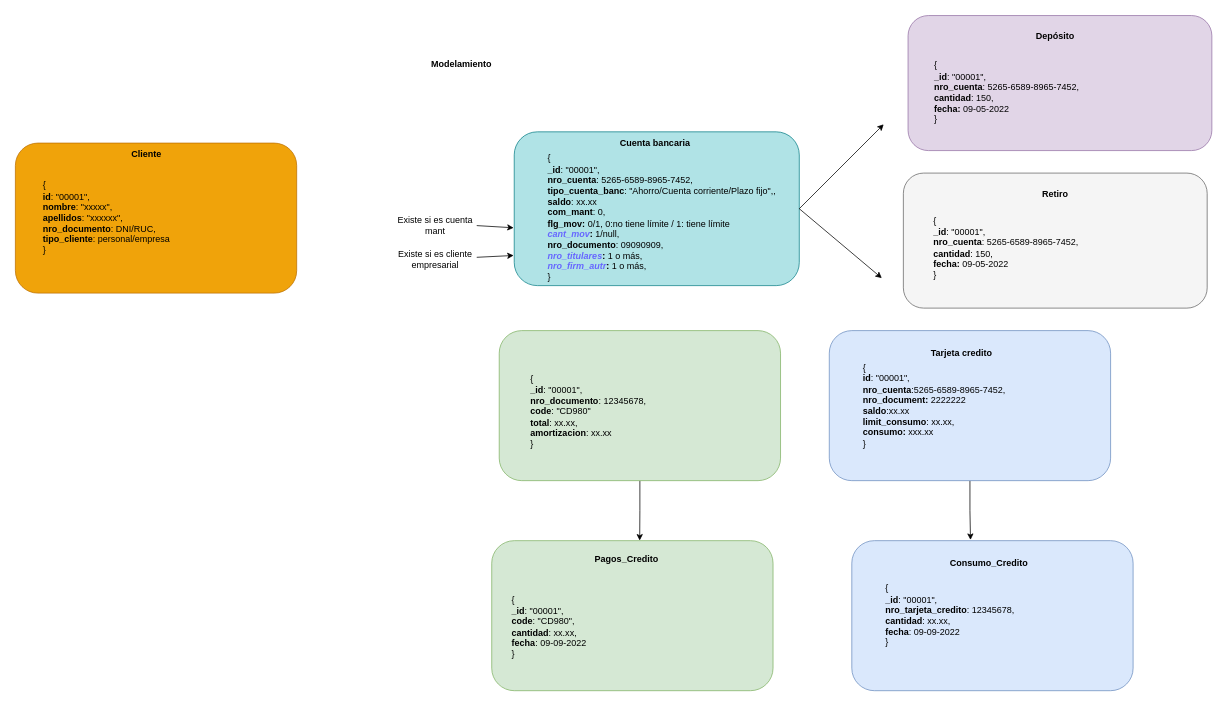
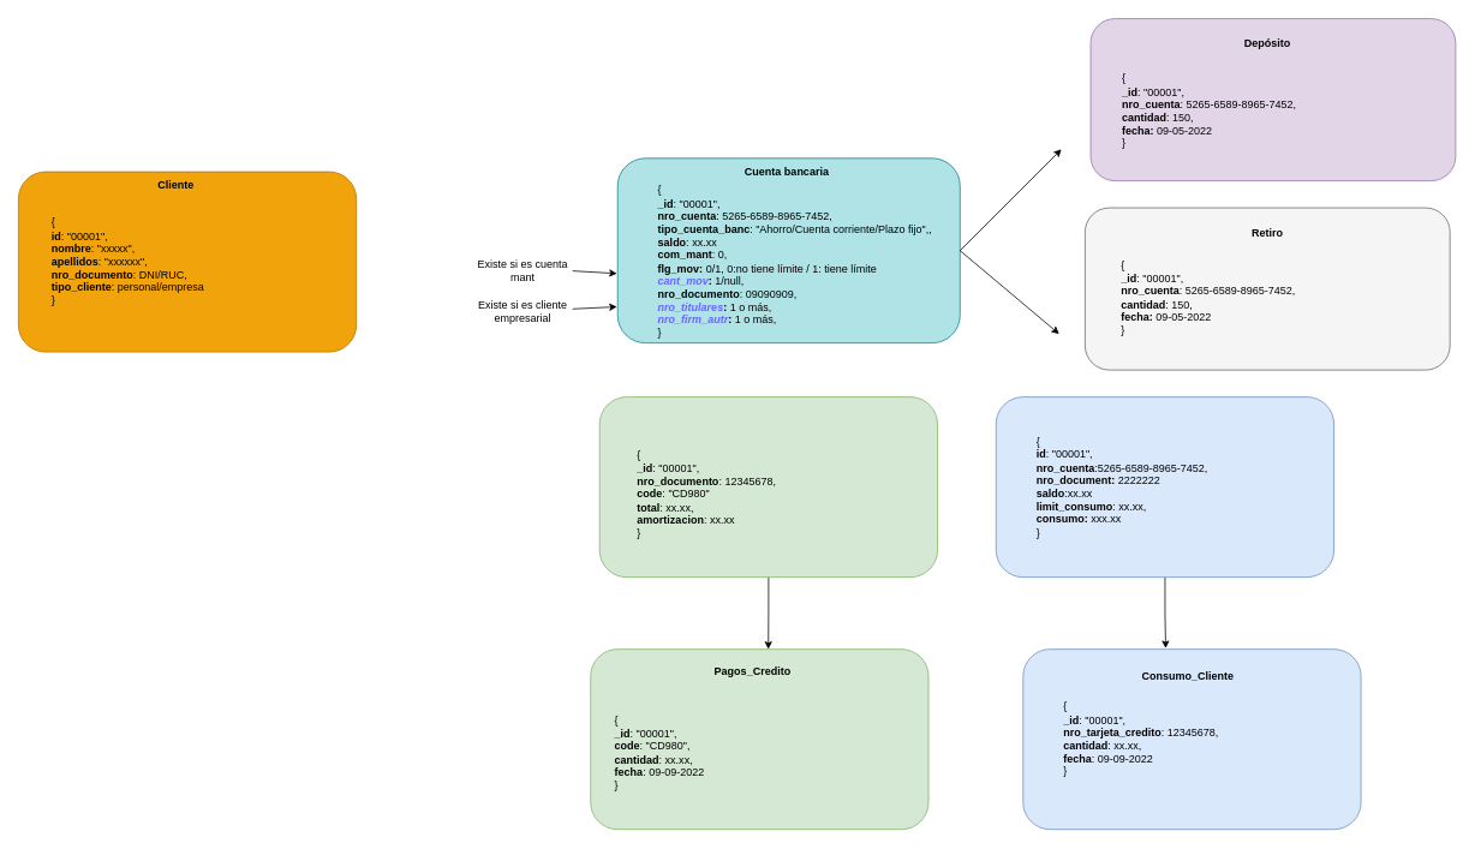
  <mxCell id="0" />
  <mxCell id="1" parent="0" />
  <mxCell id="2" value="" style="rounded=1;whiteSpace=wrap;html=1;fillColor=#f0a30a;fontColor=#000000;strokeColor=#BD7000;" parent="1" vertex="1"><mxGeometry x="20" y="190" width="375" height="200" as="geometry" /></mxCell>
- <mxCell id="3" value="&lt;b&gt;Modelamiento&lt;/b&gt;" style="text;html=1;strokeColor=none;fillColor=none;align=center;verticalAlign=middle;whiteSpace=wrap;rounded=0;" parent="1" vertex="1"><mxGeometry x="565" y="70" width="100" height="30" as="geometry" /></mxCell>
  <mxCell id="4" value="{&lt;br&gt;&lt;b&gt;id&lt;/b&gt;: &quot;00001&quot;,&lt;br&gt;&lt;b&gt;nombre&lt;/b&gt;: &quot;xxxxx&quot;,&lt;br&gt;&lt;b&gt;apellidos&lt;/b&gt;: &quot;xxxxxx&quot;,&lt;br&gt;&lt;b&gt;nro_documento&lt;/b&gt;: DNI/RUC,&lt;br&gt;&lt;b&gt;tipo_cliente&lt;/b&gt;: personal/empresa&lt;br&gt;}" style="text;html=1;strokeColor=none;fillColor=none;align=left;verticalAlign=middle;whiteSpace=wrap;rounded=0;" parent="1" vertex="1"><mxGeometry x="55" y="235" width="290" height="110" as="geometry" /></mxCell>
  <mxCell id="5" value="&lt;b&gt;Cliente&lt;/b&gt;" style="text;html=1;strokeColor=none;fillColor=none;align=center;verticalAlign=middle;whiteSpace=wrap;rounded=0;" parent="1" vertex="1"><mxGeometry x="165" y="190" width="60" height="30" as="geometry" /></mxCell>
  <mxCell id="6" value="" style="rounded=1;whiteSpace=wrap;html=1;fillColor=#b0e3e6;strokeColor=#0e8088;" parent="1" vertex="1"><mxGeometry x="685" y="175" width="380" height="205" as="geometry" /></mxCell>
  <mxCell id="7" value="{&lt;br&gt;&lt;b&gt;_id&lt;/b&gt;: &quot;00001&quot;,&lt;br&gt;&lt;b&gt;nro_cuenta&lt;/b&gt;: 5265-6589-8965-7452,&lt;br&gt;&lt;b&gt;tipo_cuenta_banc&lt;/b&gt;: &quot;Ahorro/Cuenta corriente/Plazo fijo&quot;,,&lt;br&gt;&lt;b&gt;saldo&lt;/b&gt;: xx.xx&lt;br&gt;&lt;b&gt;com_mant&lt;/b&gt;: 0,&lt;br&gt;&lt;b&gt;flg_mov:&lt;/b&gt; 0/1, 0:no tiene límite / 1: tiene límite&lt;br&gt;&lt;b&gt;&lt;i&gt;&lt;font color=&quot;#6666ff&quot;&gt;cant_mov&lt;/font&gt;&lt;/i&gt;: &lt;/b&gt;1/null,&lt;br&gt;&lt;b&gt;nro_documento&lt;/b&gt;: 09090909,&lt;br&gt;&lt;b&gt;&lt;i&gt;&lt;font color=&quot;#6666ff&quot;&gt;nro_titulares&lt;/font&gt;&lt;/i&gt;:&amp;nbsp;&lt;/b&gt;1 o más,&lt;br&gt;&lt;b&gt;&lt;i&gt;&lt;font color=&quot;#6666ff&quot;&gt;nro_firm_autr&lt;/font&gt;&lt;/i&gt;:&amp;nbsp;&lt;/b&gt;1 o más,&lt;br&gt;}" style="text;html=1;strokeColor=none;fillColor=none;align=left;verticalAlign=middle;whiteSpace=wrap;rounded=0;" parent="1" vertex="1"><mxGeometry x="727.5" y="200" width="307.5" height="180" as="geometry" /></mxCell>
  <mxCell id="8" value="&lt;b&gt;Cuenta bancaria&lt;/b&gt;" style="text;html=1;strokeColor=none;fillColor=none;align=center;verticalAlign=middle;whiteSpace=wrap;rounded=0;" parent="1" vertex="1"><mxGeometry x="817.5" y="175" width="110" height="30" as="geometry" /></mxCell>
  <mxCell id="9" style="edgeStyle=orthogonalEdgeStyle;rounded=0;orthogonalLoop=1;jettySize=auto;html=1;entryX=0.526;entryY=-0.001;entryDx=0;entryDy=0;entryPerimeter=0;" parent="1" source="10" target="19" edge="1"><mxGeometry relative="1" as="geometry" /></mxCell>
  <mxCell id="10" value="" style="rounded=1;whiteSpace=wrap;html=1;fillColor=#d5e8d4;strokeColor=#82b366;" parent="1" vertex="1"><mxGeometry x="665" y="440" width="375" height="200" as="geometry" /></mxCell>
  <mxCell id="11" value="{&lt;br&gt;&lt;b&gt;_id&lt;/b&gt;: &quot;00001&quot;,&lt;br&gt;&lt;b&gt;nro_documento&lt;/b&gt;: 12345678,&lt;br&gt;&lt;b&gt;code&lt;/b&gt;: &quot;CD980&quot;&lt;br&gt;&lt;b&gt;total&lt;/b&gt;: xx.xx,&lt;br&gt;&lt;b&gt;amortizacion&lt;/b&gt;: xx.xx&lt;br&gt;}" style="text;html=1;strokeColor=none;fillColor=none;align=left;verticalAlign=middle;whiteSpace=wrap;rounded=0;" parent="1" vertex="1"><mxGeometry x="705" y="492.5" width="290" height="110" as="geometry" /></mxCell>
  <mxCell id="12" value="" style="rounded=1;whiteSpace=wrap;html=1;fillColor=#e1d5e7;strokeColor=#9673a6;" parent="1" vertex="1"><mxGeometry x="1210" y="20" width="405" height="180" as="geometry" /></mxCell>
  <mxCell id="13" value="{&lt;br&gt;&lt;b&gt;_id&lt;/b&gt;: &quot;00001&quot;,&lt;br&gt;&lt;b&gt;nro_cuenta&lt;/b&gt;: 5265-6589-8965-7452,&lt;br&gt;&lt;b&gt;cantidad&lt;/b&gt;: 150,&lt;br&gt;&lt;b&gt;fecha: &lt;/b&gt;09-05-2022&lt;br&gt;}" style="text;html=1;strokeColor=none;fillColor=none;align=left;verticalAlign=middle;whiteSpace=wrap;rounded=0;" parent="1" vertex="1"><mxGeometry x="1242.5" y="65" width="340" height="115" as="geometry" /></mxCell>
  <mxCell id="14" value="&lt;b&gt;Depósito&lt;/b&gt;" style="text;html=1;strokeColor=none;fillColor=none;align=center;verticalAlign=middle;whiteSpace=wrap;rounded=0;" parent="1" vertex="1"><mxGeometry x="1340" y="30" width="132.5" height="35" as="geometry" /></mxCell>
  <mxCell id="15" value="Existe si es cliente empresarial" style="text;html=1;strokeColor=none;fillColor=none;align=center;verticalAlign=middle;whiteSpace=wrap;rounded=0;" parent="1" vertex="1"><mxGeometry x="525" y="325" width="110" height="40" as="geometry" /></mxCell>
  <mxCell id="16" value="" style="endArrow=classic;html=1;rounded=0;fontColor=#6666FF;entryX=-0.002;entryY=0.804;entryDx=0;entryDy=0;entryPerimeter=0;" parent="1" source="15" target="6" edge="1"><mxGeometry width="50" height="50" relative="1" as="geometry"><mxPoint x="615" y="450" as="sourcePoint" /><mxPoint x="665" y="400" as="targetPoint" /></mxGeometry></mxCell>
  <mxCell id="17" value="Existe si es cuenta mant" style="text;html=1;strokeColor=none;fillColor=none;align=center;verticalAlign=middle;whiteSpace=wrap;rounded=0;" parent="1" vertex="1"><mxGeometry x="525" y="280" width="110" height="40" as="geometry" /></mxCell>
  <mxCell id="18" value="" style="endArrow=classic;html=1;rounded=0;fontColor=#6666FF;entryX=-0.002;entryY=0.624;entryDx=0;entryDy=0;entryPerimeter=0;exitX=1;exitY=0.5;exitDx=0;exitDy=0;" parent="1" source="17" target="6" edge="1"><mxGeometry width="50" height="50" relative="1" as="geometry"><mxPoint x="645" y="350.146" as="sourcePoint" /><mxPoint x="694.25" y="345.8" as="targetPoint" /></mxGeometry></mxCell>
  <mxCell id="19" value="" style="rounded=1;whiteSpace=wrap;html=1;fillColor=#d5e8d4;strokeColor=#82b366;" parent="1" vertex="1"><mxGeometry x="655" y="720" width="375" height="200" as="geometry" /></mxCell>
  <mxCell id="20" value="{&lt;br&gt;&lt;b&gt;_id&lt;/b&gt;: &quot;00001&quot;,&lt;br&gt;&lt;b&gt;code&lt;/b&gt;: &quot;CD980&quot;,&lt;br&gt;&lt;b&gt;cantidad&lt;/b&gt;: xx.xx,&lt;br&gt;&lt;b&gt;fecha&lt;/b&gt;: 09-09-2022&lt;br&gt;}" style="text;html=1;strokeColor=none;fillColor=none;align=left;verticalAlign=middle;whiteSpace=wrap;rounded=0;" parent="1" vertex="1"><mxGeometry x="680" y="780" width="290" height="110" as="geometry" /></mxCell>
  <mxCell id="21" value="&lt;b&gt;Pagos_Credito&lt;/b&gt;" style="text;html=1;strokeColor=none;fillColor=none;align=center;verticalAlign=middle;whiteSpace=wrap;rounded=0;" parent="1" vertex="1"><mxGeometry x="766" y="730" width="137.5" height="30" as="geometry" /></mxCell>
  <mxCell id="22" style="edgeStyle=orthogonalEdgeStyle;rounded=0;orthogonalLoop=1;jettySize=auto;html=1;entryX=0.422;entryY=-0.005;entryDx=0;entryDy=0;entryPerimeter=0;" parent="1" source="23" target="26" edge="1"><mxGeometry relative="1" as="geometry" /></mxCell>
  <mxCell id="23" value="" style="rounded=1;whiteSpace=wrap;html=1;fillColor=#dae8fc;strokeColor=#6c8ebf;" parent="1" vertex="1"><mxGeometry x="1105" y="440" width="375" height="200" as="geometry" /></mxCell>
  <mxCell id="24" value="{&lt;br&gt;&lt;b&gt;id&lt;/b&gt;: &quot;00001&quot;,&lt;br&gt;&lt;b&gt;nro_cuenta&lt;/b&gt;:5265-6589-8965-7452,&lt;br&gt;&lt;b&gt;nro_document: &lt;/b&gt;2222222&lt;br&gt;&lt;b&gt;saldo&lt;/b&gt;:xx.xx&lt;br&gt;&lt;b&gt;limit_consumo&lt;/b&gt;: xx.xx,&lt;br&gt;&lt;b&gt;consumo: &lt;/b&gt;xxx.xx&lt;br&gt;}" style="text;html=1;strokeColor=none;fillColor=none;align=left;verticalAlign=middle;whiteSpace=wrap;rounded=0;" parent="1" vertex="1"><mxGeometry x="1147.5" y="485" width="307.5" height="110" as="geometry" /></mxCell>
- <mxCell id="25" value="&lt;b&gt;Tarjeta credito&lt;/b&gt;" style="text;html=1;strokeColor=none;fillColor=none;align=center;verticalAlign=middle;whiteSpace=wrap;rounded=0;" parent="1" vertex="1"><mxGeometry x="1225" y="455" width="112.5" height="30" as="geometry" /></mxCell>
  <mxCell id="26" value="" style="rounded=1;whiteSpace=wrap;html=1;fillColor=#dae8fc;strokeColor=#6c8ebf;" parent="1" vertex="1"><mxGeometry x="1135" y="720" width="375" height="200" as="geometry" /></mxCell>
  <mxCell id="27" value="{&lt;br&gt;&lt;b&gt;_id&lt;/b&gt;: &quot;00001&quot;,&lt;br&gt;&lt;b&gt;nro_tarjeta_credito&lt;/b&gt;: 12345678,&lt;br&gt;&lt;b&gt;cantidad&lt;/b&gt;: xx.xx,&lt;br&gt;&lt;b&gt;fecha&lt;/b&gt;: 09-09-2022&lt;br&gt;}" style="text;html=1;strokeColor=none;fillColor=none;align=left;verticalAlign=middle;whiteSpace=wrap;rounded=0;" parent="1" vertex="1"><mxGeometry x="1177.5" y="765" width="290" height="110" as="geometry" /></mxCell>
- <mxCell id="28" value="&lt;b&gt;Consumo_Credito&lt;/b&gt;" style="text;html=1;strokeColor=none;fillColor=none;align=center;verticalAlign=middle;whiteSpace=wrap;rounded=0;" parent="1" vertex="1"><mxGeometry x="1249" y="735" width="137.5" height="30" as="geometry" /></mxCell>
+ <mxCell id="28" value="&lt;b&gt;Consumo_Cliente&lt;/b&gt;" style="text;html=1;strokeColor=none;fillColor=none;align=center;verticalAlign=middle;whiteSpace=wrap;rounded=0;" parent="1" vertex="1"><mxGeometry x="1249" y="735" width="137.5" height="30" as="geometry" /></mxCell>
  <mxCell id="29" value="" style="rounded=1;whiteSpace=wrap;html=1;fillColor=#f5f5f5;fontColor=#333333;strokeColor=#666666;" parent="1" vertex="1"><mxGeometry x="1203.75" y="230" width="405" height="180" as="geometry" /></mxCell>
  <mxCell id="30" value="&lt;b&gt;Retiro&lt;/b&gt;" style="text;html=1;strokeColor=none;fillColor=none;align=center;verticalAlign=middle;whiteSpace=wrap;rounded=0;" parent="1" vertex="1"><mxGeometry x="1340" y="240" width="132.5" height="35" as="geometry" /></mxCell>
  <mxCell id="31" value="{&lt;br&gt;&lt;b&gt;_id&lt;/b&gt;: &quot;00001&quot;,&lt;br&gt;&lt;b&gt;nro_cuenta&lt;/b&gt;: 5265-6589-8965-7452,&lt;br&gt;&lt;b&gt;cantidad&lt;/b&gt;: 150,&lt;br&gt;&lt;b&gt;fecha: &lt;/b&gt;09-05-2022&lt;br&gt;}" style="text;html=1;strokeColor=none;fillColor=none;align=left;verticalAlign=middle;whiteSpace=wrap;rounded=0;" parent="1" vertex="1"><mxGeometry x="1242.25" y="272.5" width="340" height="115" as="geometry" /></mxCell>
  <mxCell id="32" value="" style="endArrow=classic;html=1;rounded=0;exitX=1;exitY=0.5;exitDx=0;exitDy=0;" parent="1" source="6" edge="1"><mxGeometry width="50" height="50" relative="1" as="geometry"><mxPoint x="1077.5" y="275" as="sourcePoint" /><mxPoint x="1177.5" y="165" as="targetPoint" /></mxGeometry></mxCell>
  <mxCell id="33" value="" style="endArrow=classic;html=1;rounded=0;exitX=1;exitY=0.5;exitDx=0;exitDy=0;" parent="1" source="6" edge="1"><mxGeometry width="50" height="50" relative="1" as="geometry"><mxPoint x="1075" y="300" as="sourcePoint" /><mxPoint x="1175" y="370" as="targetPoint" /></mxGeometry></mxCell>
